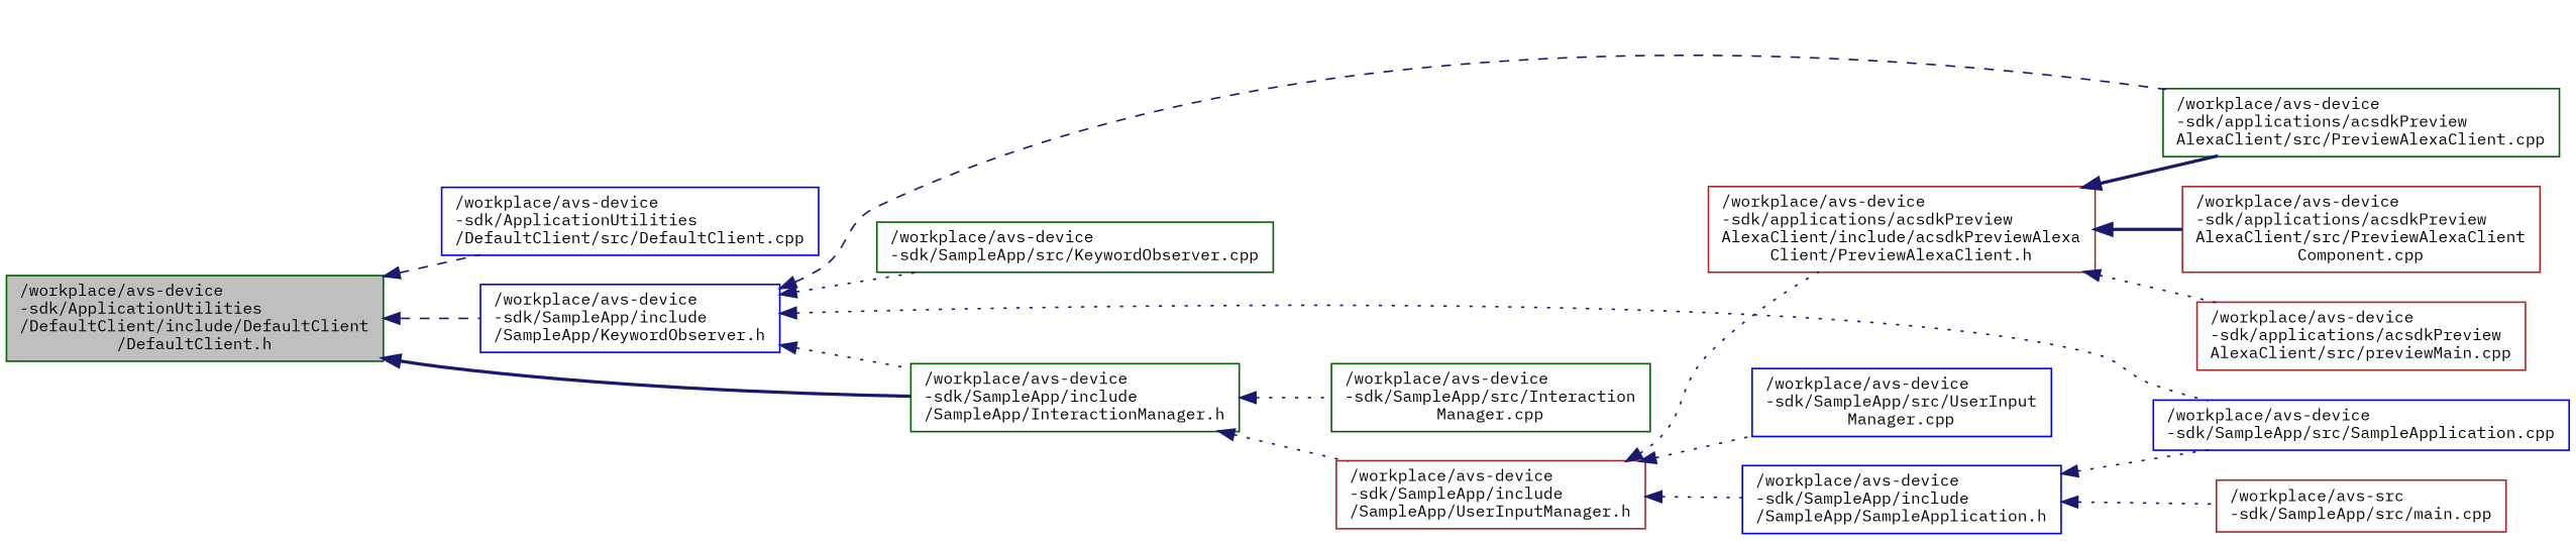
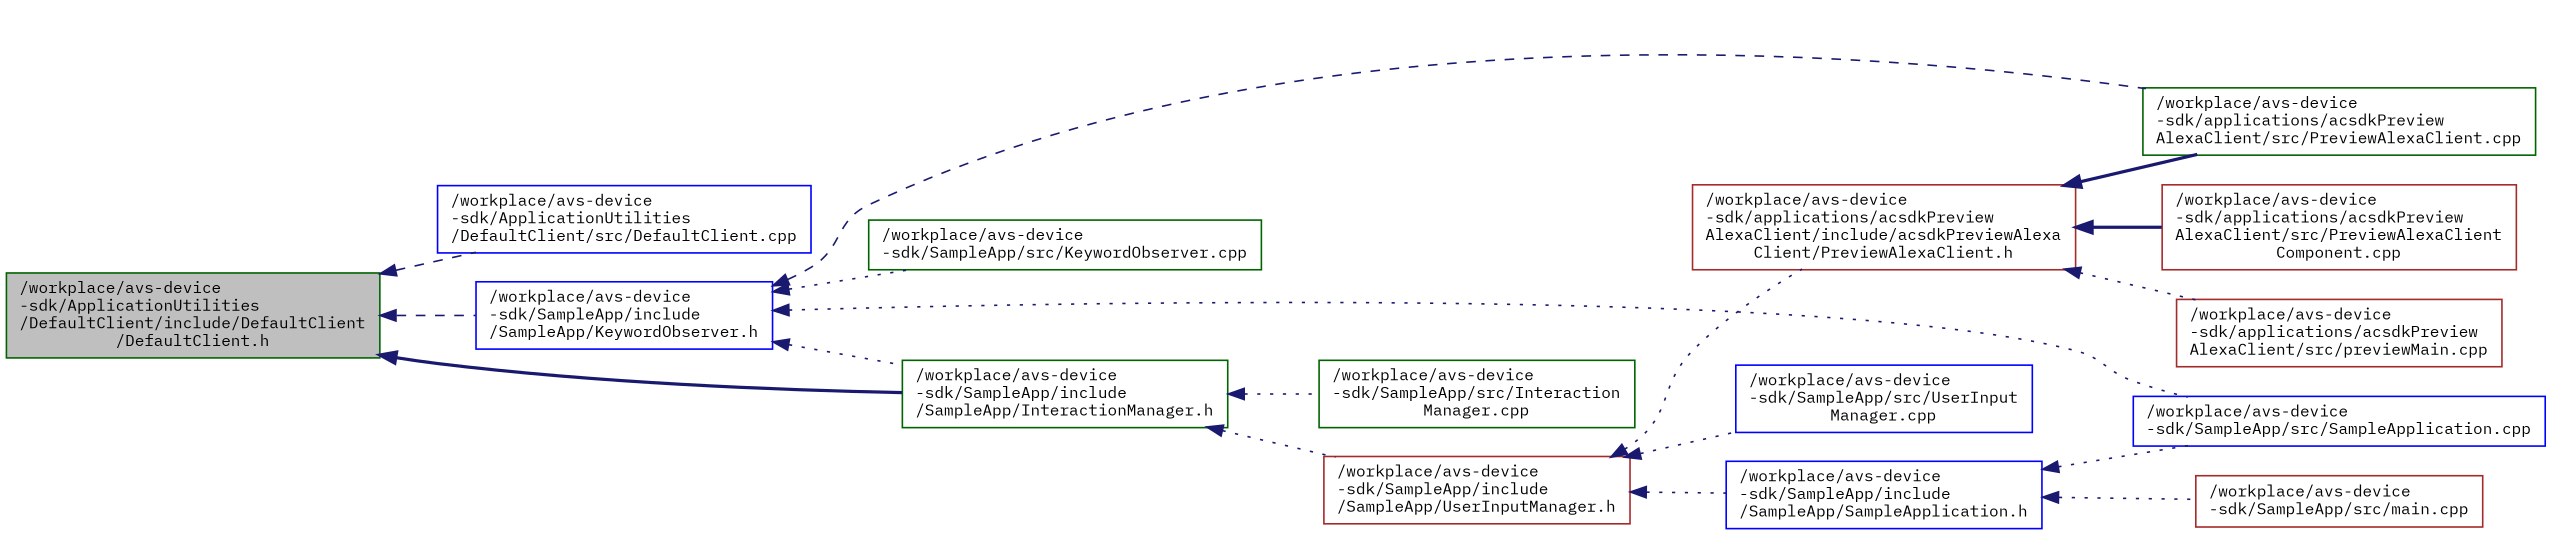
  digraph {
    rankdir=LR
    fontname="IBM Plex Mono"
    node [color=darkgreen fillcolor=white fontname="IBM Plex Mono" fontsize=10 shape=record style=filled]
    edge [color=midnightblue dir=back fontname="IBM Plex Mono" fontsize=10 labelfontname=Helvetica labelfontsize=10 style=dotted]
    n1 [fillcolor=grey75 fontcolor=black height=0.2 label="/workplace/avs-device\l-sdk/ApplicationUtilities\l/DefaultClient/include/DefaultClient\l/DefaultClient.h" width=0.4]
    n2 [color=blue height=0.2 label="/workplace/avs-device\l-sdk/ApplicationUtilities\l/DefaultClient/src/DefaultClient.cpp" width=0.4]
    n3 [height=0.2 label="/workplace/avs-device\l-sdk/SampleApp/include\l/SampleApp/InteractionManager.h" width=0.4]
    n4 [color=blue height=0.2 label="/workplace/avs-device\l-sdk/SampleApp/include\l/SampleApp/KeywordObserver.h" width=0.4]
    n5 [color=brown height=0.2 label="/workplace/avs-device\l-sdk/SampleApp/include\l/SampleApp/UserInputManager.h" width=0.4]
    n6 [height=0.2 label="/workplace/avs-device\l-sdk/SampleApp/src/Interaction\lManager.cpp" width=0.4]
    n7 [color=brown height=0.2 label="/workplace/avs-device\l-sdk/applications/acsdkPreview\lAlexaClient/include/acsdkPreviewAlexa\lClient/PreviewAlexaClient.h" width=0.4]
    n8 [color=blue height=0.2 label="/workplace/avs-device\l-sdk/SampleApp/include\l/SampleApp/SampleApplication.h" width=0.4]
    n9 [color=blue height=0.2 label="/workplace/avs-device\l-sdk/SampleApp/src/UserInput\lManager.cpp" width=0.4]
    n10 [height=0.2 label="/workplace/avs-device\l-sdk/applications/acsdkPreview\lAlexaClient/src/PreviewAlexaClient.cpp" width=0.4]
    n11 [color=brown height=0.2 label="/workplace/avs-device\l-sdk/applications/acsdkPreview\lAlexaClient/src/PreviewAlexaClient\lComponent.cpp" width=0.4]
    n12 [color=brown height=0.2 label="/workplace/avs-device\l-sdk/applications/acsdkPreview\lAlexaClient/src/previewMain.cpp" width=0.4]
-   n13 [color=brown height=0.2 label="/workplace/avs-src\l-sdk/SampleApp/src/main.cpp" width=0.4]
+   n13 [color=brown height=0.2 label="/workplace/avs-device\l-sdk/SampleApp/src/main.cpp" width=0.4]
    n14 [color=blue height=0.2 label="/workplace/avs-device\l-sdk/SampleApp/src/SampleApplication.cpp" width=0.4]
    n15 [height=0.2 label="/workplace/avs-device\l-sdk/SampleApp/src/KeywordObserver.cpp" width=0.4]
    n1 -> n2 [style=dashed]
    n1 -> n3 [style=bold]
    n1 -> n4 [style=dashed]
    n3 -> n5
    n3 -> n6
    n4 -> n3
    n4 -> n10 [style=dashed]
    n4 -> n14
    n4 -> n15
    n5 -> n7
    n5 -> n8
    n5 -> n9
    n7 -> n10 [style=bold]
    n7 -> n11 [style=bold]
    n7 -> n12
    n8 -> n13
    n8 -> n14
  }
